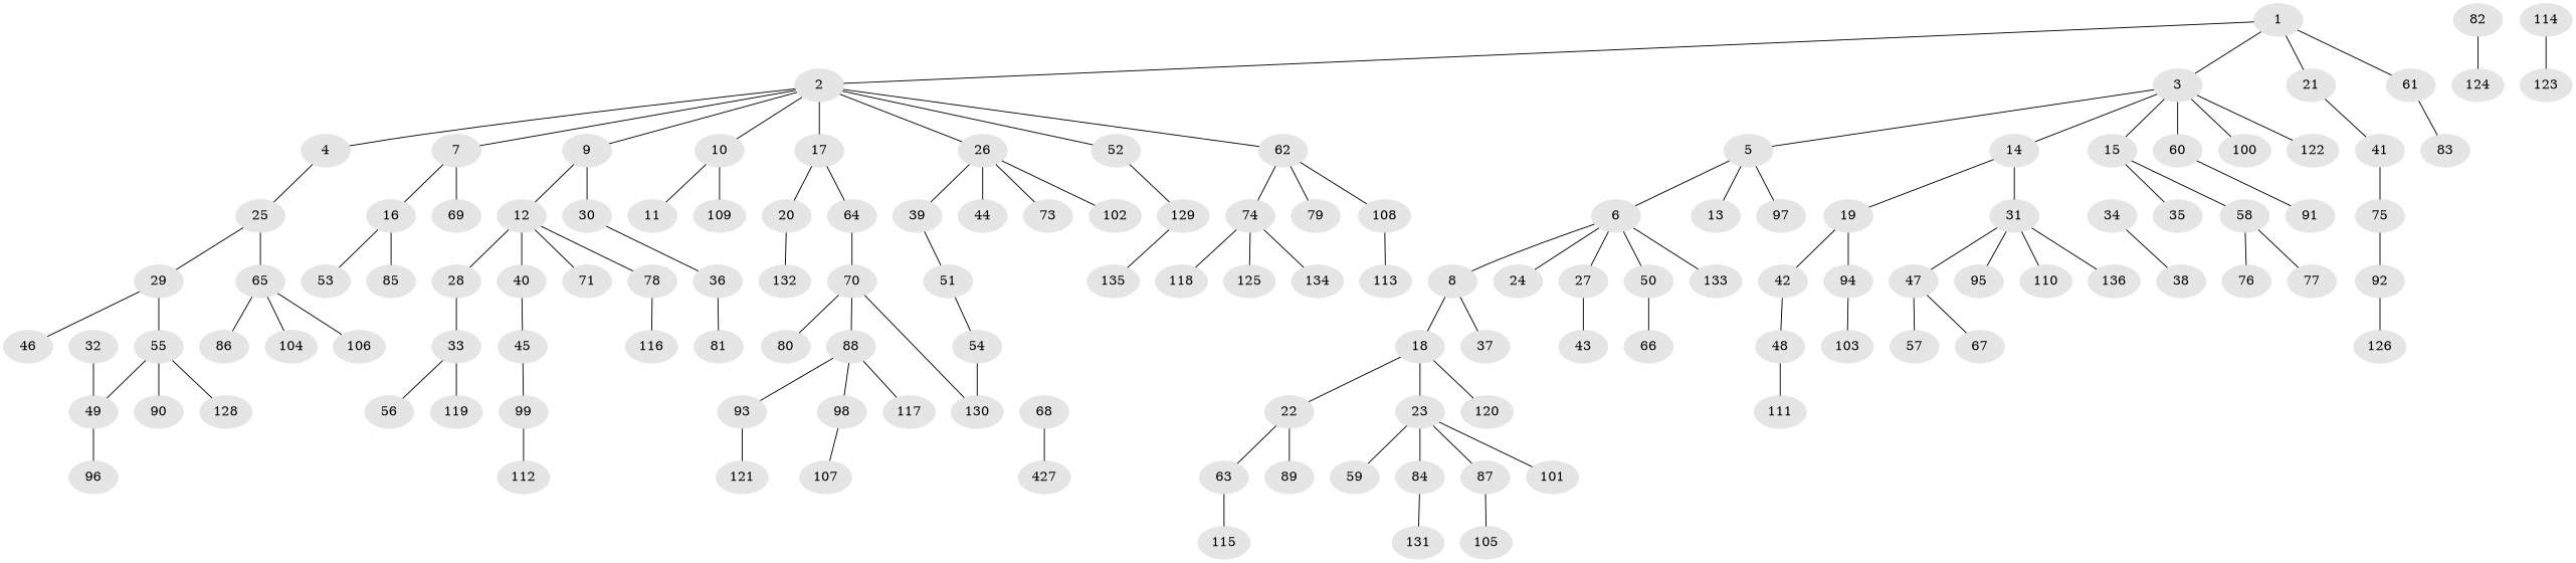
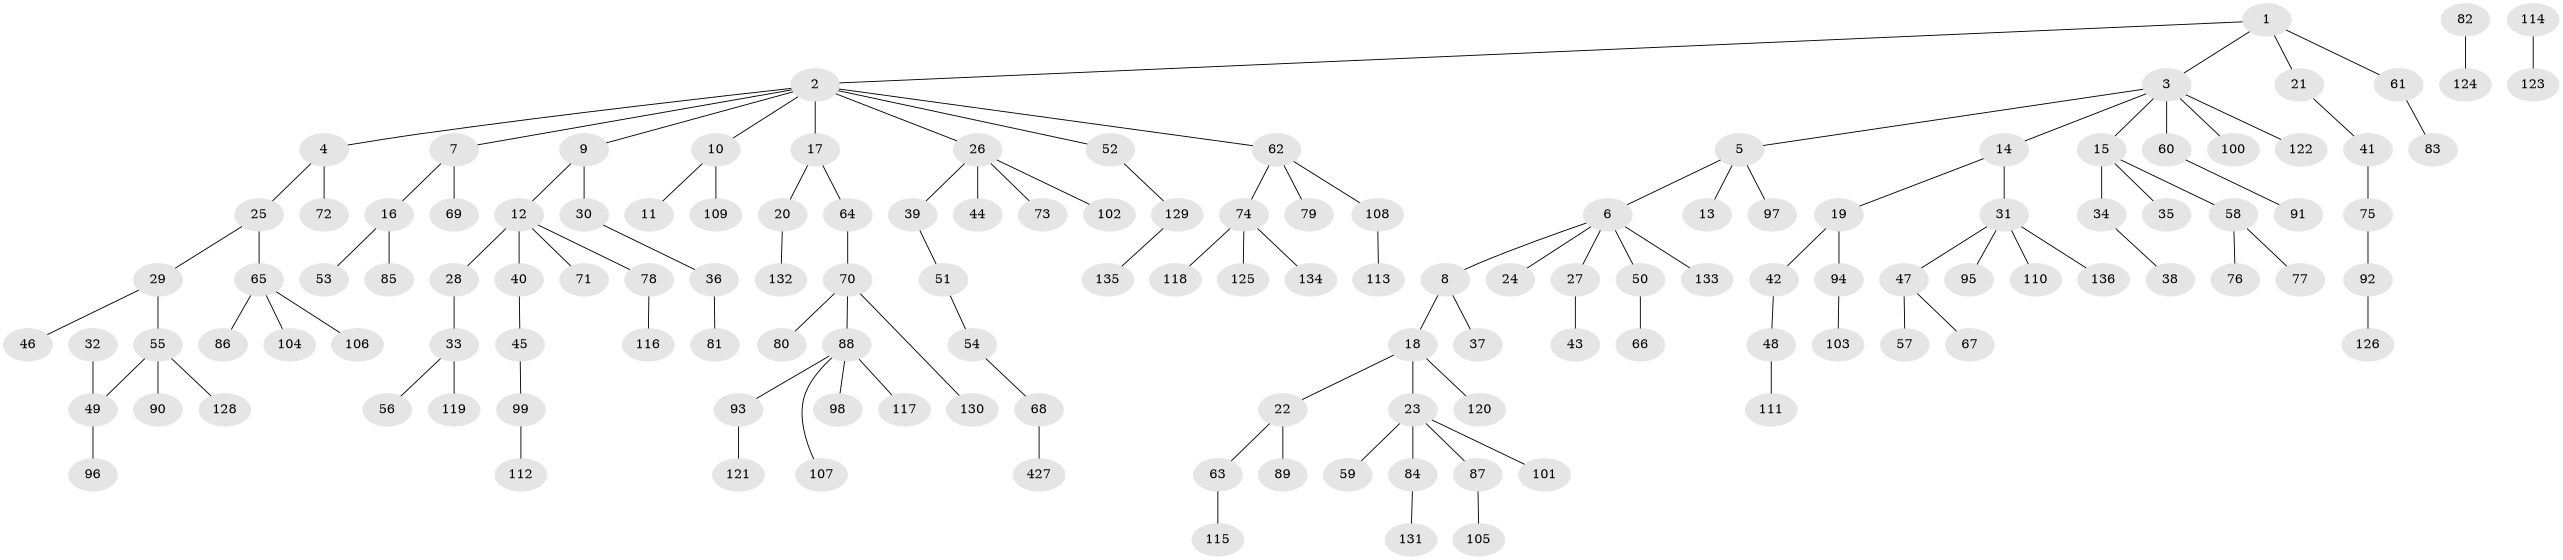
  graph {
    node [color=gray90 style=filled]
    1
    2
    3
    21
    61
    4
    7
    9
    10
    17
    26
    52
    62
    5
    14
    15
    60
    100
    122
    41
    83
    25
+   72
    16
    69
    12
    30
    11
    109
    20
    64
    39
    44
    73
    102
    129
    74
    79
    108
    6
    13
    97
    19
    31
    34
    35
    58
    91
    29
    65
    8
    24
    27
    50
    133
    18
    37
    43
    66
    53
    85
    22
    23
    120
    28
    40
    71
    78
    36
    33
    45
    116
    42
    94
    47
    95
    110
    136
    38
    76
    77
    132
    70
    63
    89
    59
    84
    87
    101
    48
    103
    75
    115
    131
    105
    46
    55
    86
    104
    106
    51
    56
    119
    32
    49
    90
    128
    81
    57
    67
    96
    54
    99
    92
    111
    112
    68
    135
    n119 [label=427]
    82
    124
    118
    125
    134
    113
    80
    88
    130
    93
    98
    117
    126
    121
    107
    114
    123
    1 -- 2
    1 -- 3
    1 -- 21
    1 -- 61
    2 -- 4
    2 -- 7
    2 -- 9
    2 -- 10
    2 -- 17
    2 -- 26
    2 -- 52
    2 -- 62
    3 -- 5
    3 -- 14
    3 -- 15
    3 -- 60
    3 -- 100
    3 -- 122
    21 -- 41
    61 -- 83
    4 -- 25
+   4 -- 72
    7 -- 16
    7 -- 69
    9 -- 12
    9 -- 30
    10 -- 11
    10 -- 109
    17 -- 20
    17 -- 64
    26 -- 39
    26 -- 44
    26 -- 73
    26 -- 102
    52 -- 129
    62 -- 74
    62 -- 79
    62 -- 108
    5 -- 6
    5 -- 13
    5 -- 97
    14 -- 19
    14 -- 31
+   15 -- 34
    15 -- 35
    15 -- 58
    60 -- 91
    41 -- 75
    25 -- 29
    25 -- 65
    16 -- 53
    16 -- 85
    12 -- 28
    12 -- 40
    12 -- 71
    12 -- 78
    30 -- 36
    20 -- 132
    64 -- 70
    39 -- 51
    129 -- 135
    74 -- 118
    74 -- 125
    74 -- 134
    108 -- 113
    6 -- 8
    6 -- 24
    6 -- 27
    6 -- 50
    6 -- 133
    19 -- 42
    19 -- 94
    31 -- 47
    31 -- 95
    31 -- 110
    31 -- 136
    34 -- 38
    58 -- 76
    58 -- 77
    29 -- 46
    29 -- 55
    65 -- 86
    65 -- 104
    65 -- 106
    8 -- 18
    8 -- 37
    27 -- 43
    50 -- 66
    18 -- 22
    18 -- 23
    18 -- 120
    22 -- 63
    22 -- 89
    23 -- 59
    23 -- 84
    23 -- 87
    23 -- 101
    28 -- 33
    40 -- 45
    78 -- 116
    36 -- 81
    33 -- 56
    33 -- 119
    45 -- 99
    42 -- 48
    94 -- 103
    47 -- 57
    47 -- 67
    70 -- 80
    70 -- 88
    70 -- 130
    63 -- 115
    84 -- 131
    87 -- 105
    48 -- 111
    75 -- 92
    55 -- 49
    55 -- 90
    55 -- 128
    51 -- 54
    32 -- 49
    49 -- 96
-   54 -- 130
+   54 -- 68
    99 -- 112
    92 -- 126
    68 -- n119
    82 -- 124
    88 -- 93
    88 -- 98
    88 -- 117
    93 -- 121
-   98 -- 107
+   88 -- 107
    114 -- 123
  }
